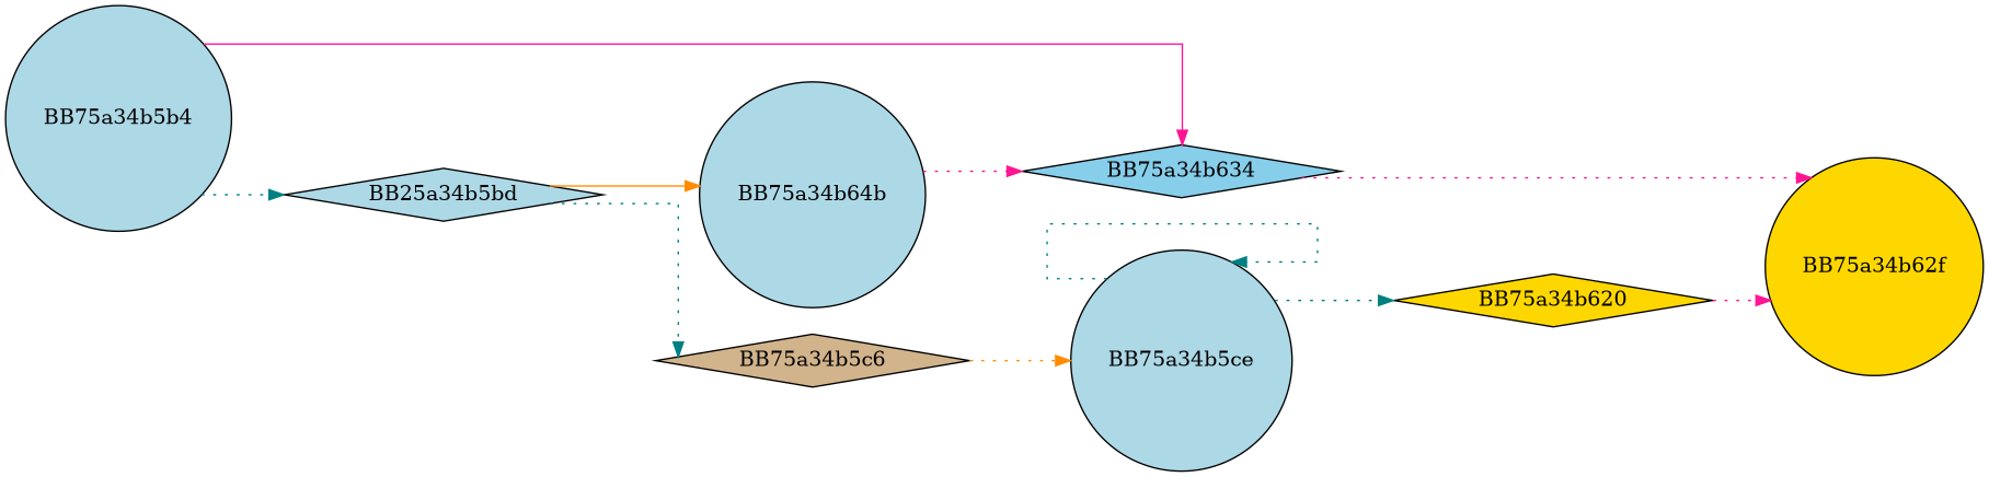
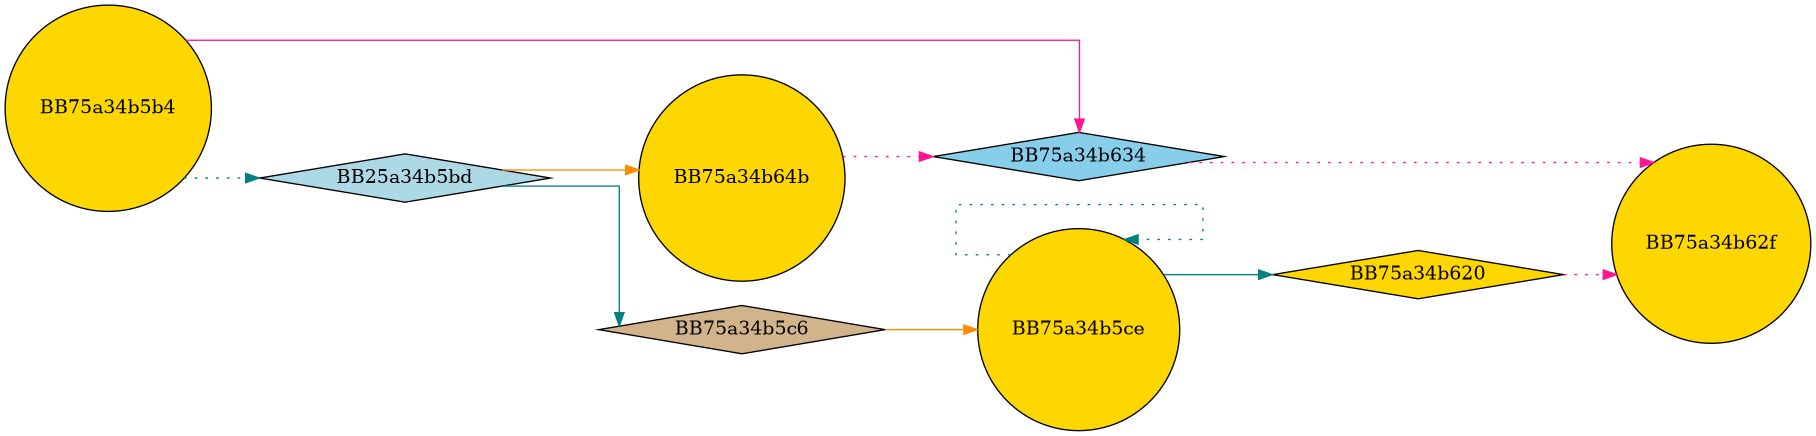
  digraph {
    fontname="DejaVu Serif"
    rankdir=LR
    splines=ortho
    node [fillcolor=gold fontname="DejaVu Serif" shape=diamond style=filled]
    edge [color=deeppink fontname="DejaVu Serif" style=dotted]
    BB75a34b634 [fillcolor=skyblue]
-   BB75a34b5b4 [fillcolor=lightblue shape=circle]
+   BB75a34b5b4 [shape=circle]
    n3 [fillcolor=lightblue label=BB25a34b5bd]
    BB75a34b62f [shape=circle]
-   BB75a34b64b [fillcolor=lightblue shape=circle]
+   BB75a34b64b [shape=circle]
    BB75a34b5c6 [fillcolor=tan]
-   BB75a34b5ce [fillcolor=lightblue shape=circle]
+   BB75a34b5ce [shape=circle]
    BB75a34b620
    BB75a34b634 -> BB75a34b62f
    BB75a34b5b4 -> BB75a34b634 [style=solid]
    BB75a34b5b4 -> n3 [color=teal]
    n3 -> BB75a34b64b [color=darkorange style=solid]
-   n3 -> BB75a34b5c6 [color=teal]
+   n3 -> BB75a34b5c6 [color=teal style=solid]
    BB75a34b64b -> BB75a34b634
-   BB75a34b5c6 -> BB75a34b5ce [color=darkorange]
+   BB75a34b5c6 -> BB75a34b5ce [color=darkorange style=solid]
    BB75a34b5ce -> BB75a34b5ce [color=teal]
-   BB75a34b5ce -> BB75a34b620 [color=teal]
+   BB75a34b5ce -> BB75a34b620 [color=teal style=solid]
    BB75a34b620 -> BB75a34b62f
  }
